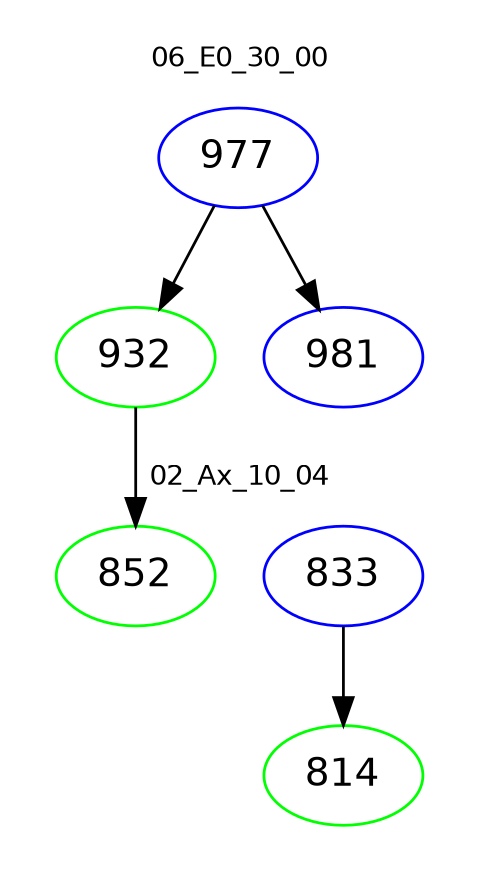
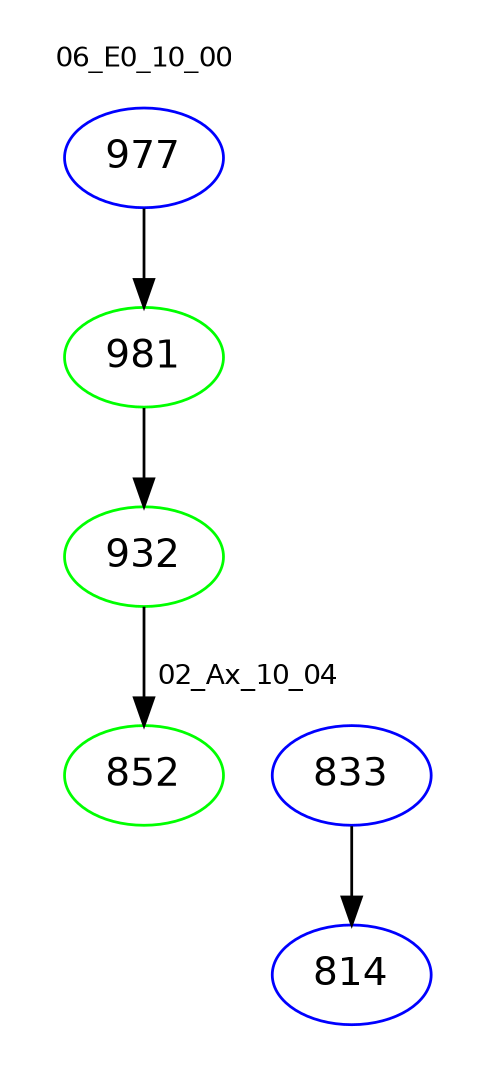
  digraph {
    fontname="DejaVu Sans"
    node [color=green fontname="DejaVu Sans"]
    edge [color=black fontname="DejaVu Sans"]
    n1 [color=blue label=833]
-   n2 [label=814]
+   n2 [color=blue label=814]
    n3 [label=852]
    n4 [color=blue label=977]
    n5 [label=932]
-   n6 [color=blue label=981]
+   n6 [label=981]
    subgraph cluster_1 {
      color=white
      fontsize=10
      label="02_Ax_10_04"
      n1
      n2
      n3
    }
    subgraph cluster_2 {
      color=white
      fontsize=10
-     label="06_E0_30_00"
+     label="06_E0_10_00"
      n4
      n5
      n6
    }
    n1 -> n2
-   n4 -> n5
+   n6 -> n5
    n4 -> n6
    n5 -> n3
  }
